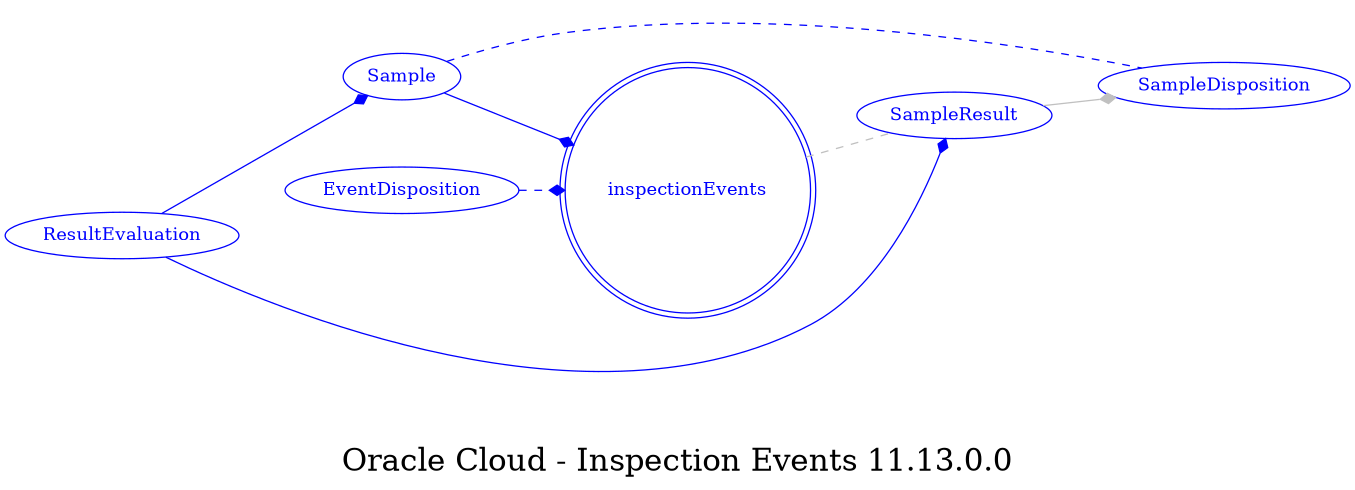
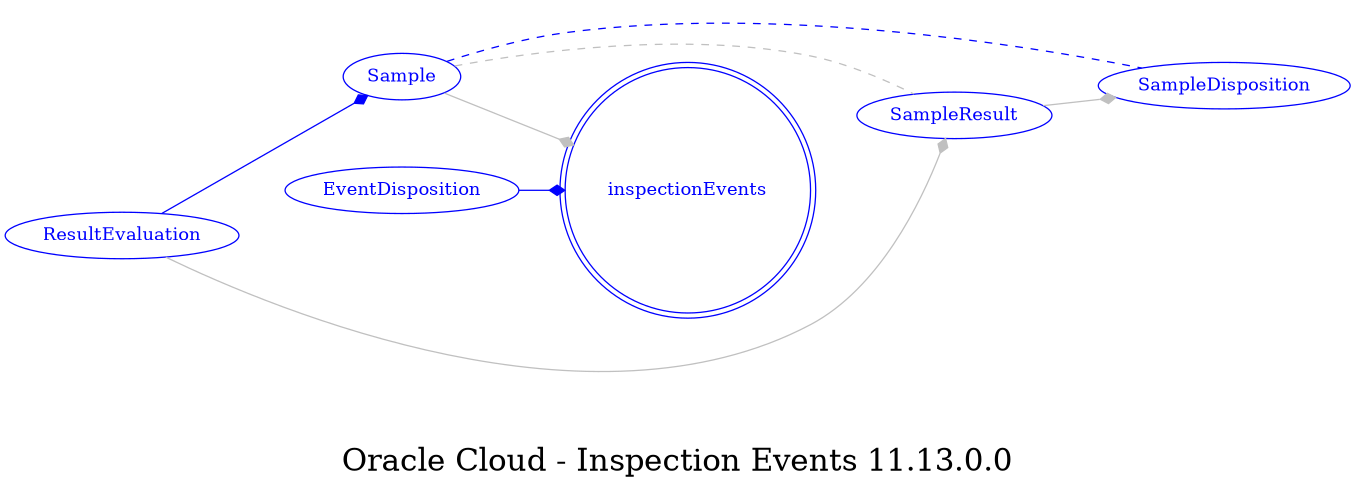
  digraph {
    fontsize=24
    label="Oracle Cloud - Inspection Events 11.13.0.0"
    rankdir=LR
    splines=true
    node [color=blue fontcolor=blue shape=ellipse]
    edge [arrowhead=diamond arrowtail=none color=blue fontcolor=blue]
    inspectionEvents [shape=doublecircle]
    Sample
    SampleDisposition
    SampleResult
    ResultEvaluation
    EventDisposition
-   Sample -> inspectionEvents
+   Sample -> inspectionEvents [color=grey]
    Sample -> SampleDisposition [arrowhead=none fontcolor=grey style=dashed]
-   inspectionEvents -> SampleResult [arrowhead=none color=grey fontcolor=grey style=dashed]
+   Sample -> SampleResult [arrowhead=none color=grey fontcolor=grey style=dashed]
    SampleResult -> SampleDisposition [color=grey]
    ResultEvaluation -> Sample
-   ResultEvaluation -> SampleResult
-   EventDisposition -> inspectionEvents [style=dashed]
+   ResultEvaluation -> SampleResult [color=grey]
+   EventDisposition -> inspectionEvents
  }
